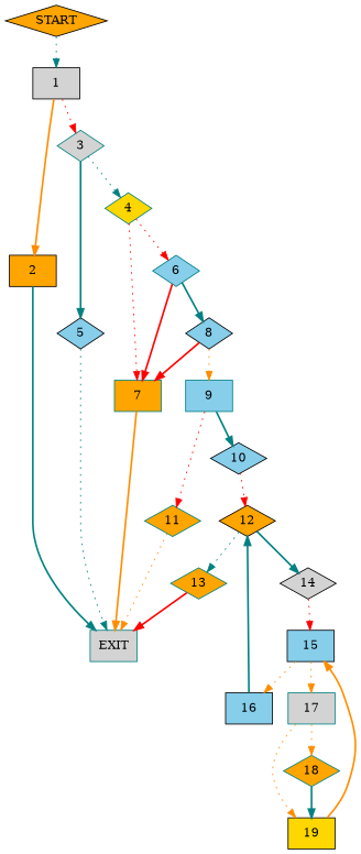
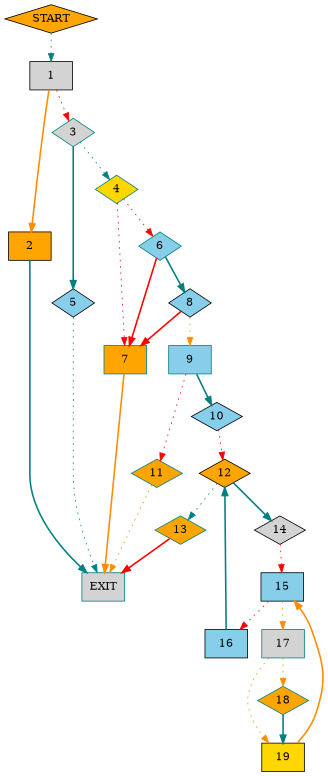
  digraph {
    node [color=black fillcolor=orange shape=diamond style=filled]
    edge [color=teal style=dotted]
    n1 [label=START]
    1 [fillcolor=lightgrey shape=box]
    2 [shape=box]
    3 [color=teal fillcolor=lightgrey]
    n5 [color=teal fillcolor=lightgrey label=EXIT shape=box]
    4 [color=teal fillcolor=gold]
    5 [fillcolor=skyblue]
    6 [color=teal fillcolor=skyblue]
    7 [color=teal shape=box]
    8 [fillcolor=skyblue]
    9 [color=teal fillcolor=skyblue shape=box]
    10 [fillcolor=skyblue]
    11 [color=teal]
    12
    13 [color=teal]
    14 [fillcolor=lightgrey]
    15 [fillcolor=skyblue shape=box]
    16 [fillcolor=skyblue shape=box]
    17 [color=teal fillcolor=lightgrey shape=box]
    18 [color=teal]
    19 [fillcolor=gold shape=box]
    n1 -> 1
    1 -> 2 [color=darkorange style=bold]
    1 -> 3 [color=red]
    2 -> n5 [style=bold]
    3 -> 4
    3 -> 5 [style=bold]
    4 -> 6 [color=red]
    4 -> 7 [color=red]
    5 -> n5
    6 -> 7 [color=red style=bold]
    6 -> 8 [style=bold]
    7 -> n5 [color=darkorange style=bold]
    8 -> 7 [color=red style=bold]
    8 -> 9 [color=darkorange]
    9 -> 10 [style=bold]
    9 -> 11 [color=red]
    10 -> 12 [color=red]
    11 -> n5 [color=darkorange]
    12 -> 13
    12 -> 14 [style=bold]
    13 -> n5 [color=red style=bold]
    14 -> 15 [color=red]
-   15 -> 16 [color=darkorange]
+   15 -> 16 [color=red]
    15 -> 17 [color=darkorange]
    16 -> 12 [style=bold]
    17 -> 18 [color=darkorange]
    17 -> 19 [color=darkorange]
    18 -> 19 [style=bold]
    19 -> 15 [color=darkorange style=bold]
  }
